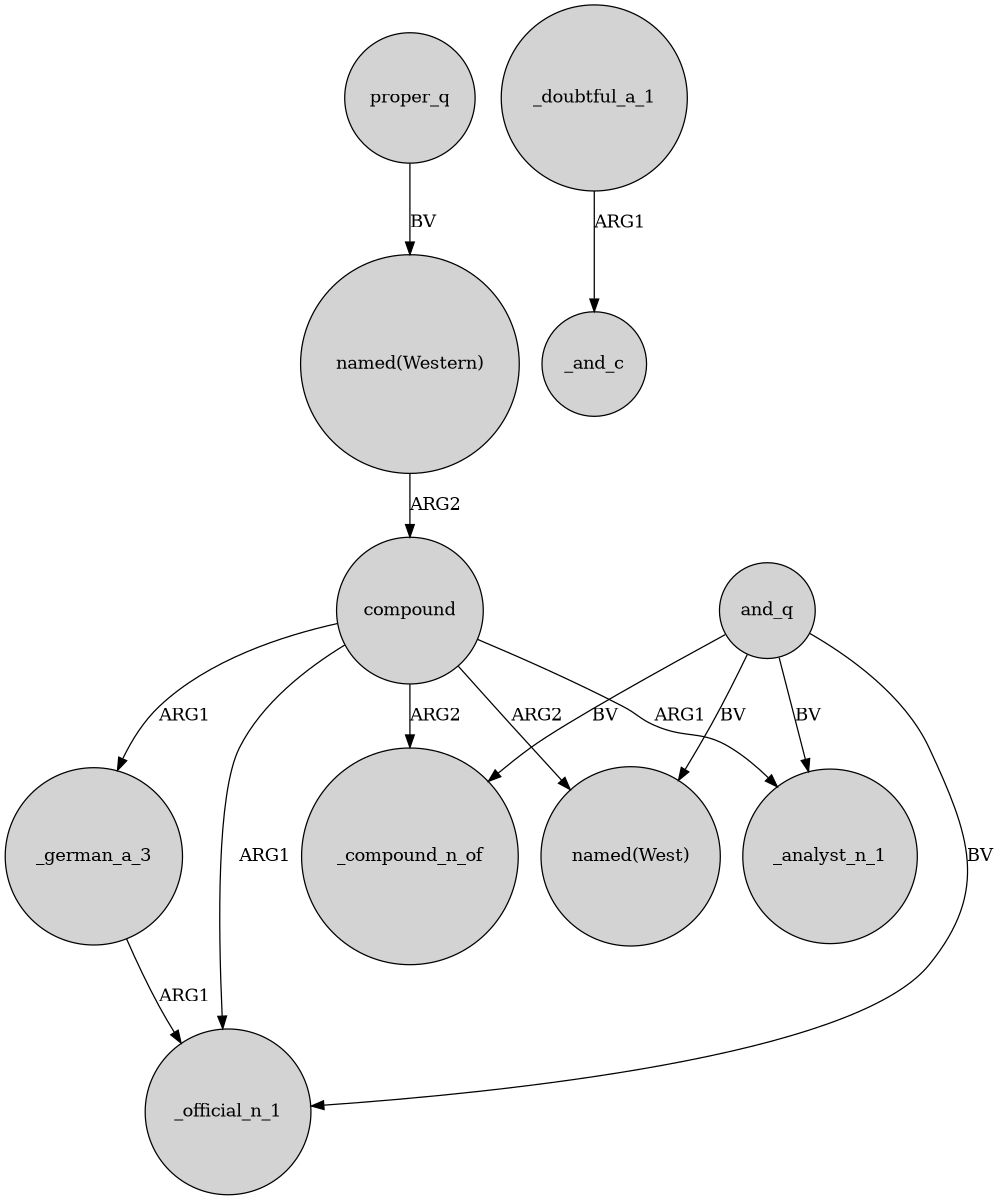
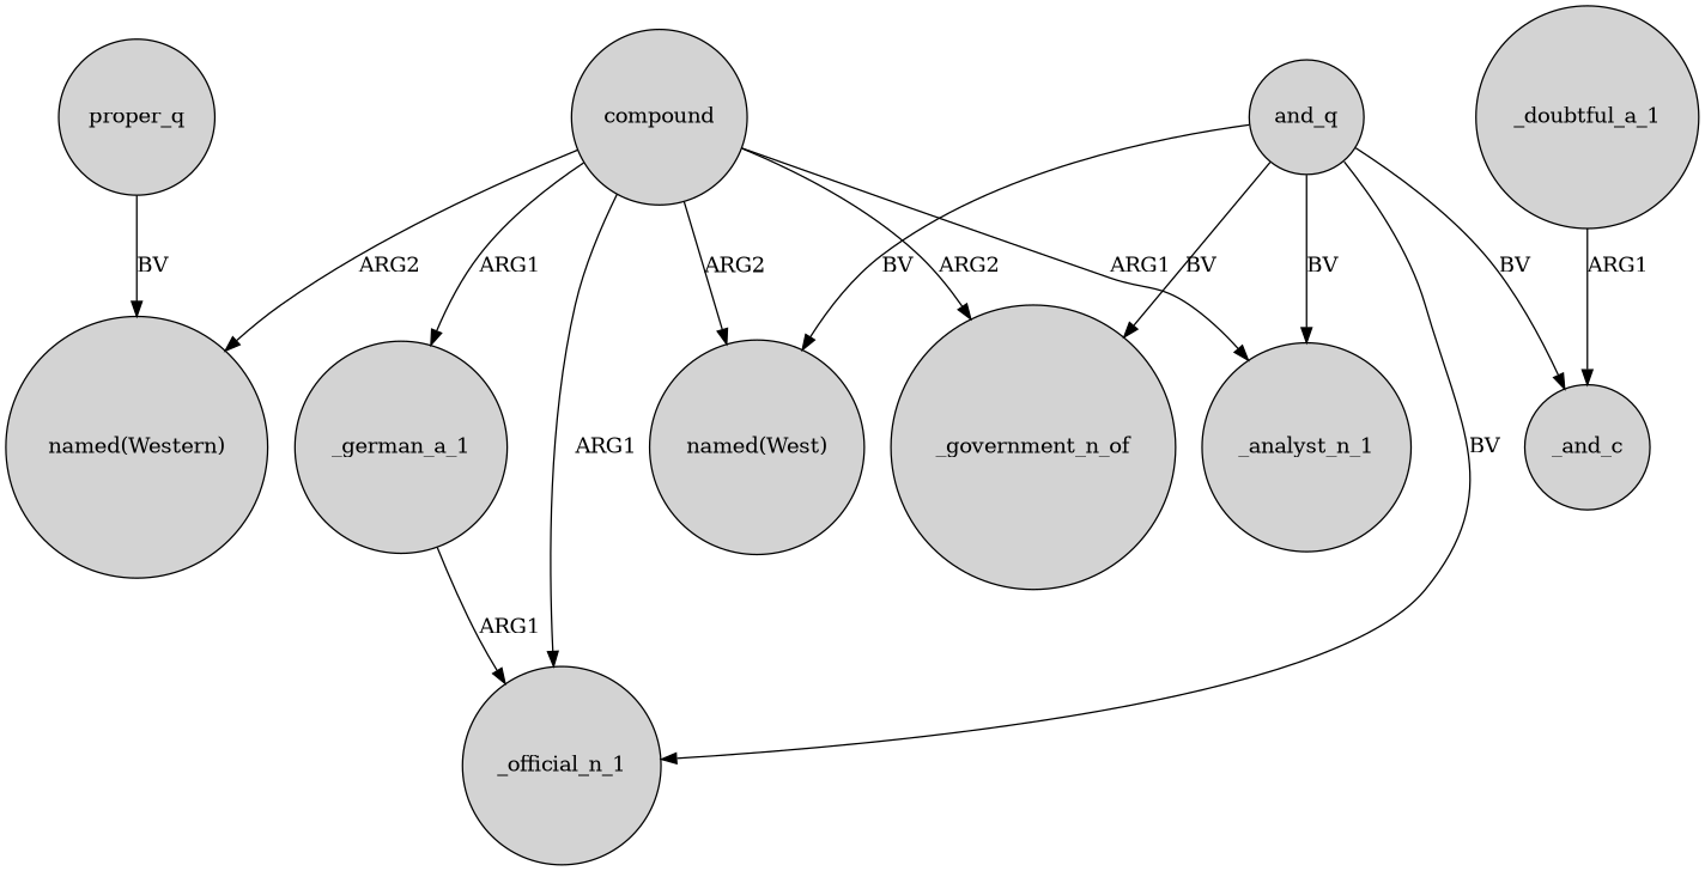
  digraph {
    node [shape=circle style=filled]
    compound
    _official_n_1
    "named(West)"
-   _german_a_1 [label=_german_a_3]
-   _government_n_of [label=_compound_n_of]
+   _german_a_1
+   _government_n_of
    _analyst_n_1
    "named(Western)"
    _doubtful_a_1
    _and_c
    n10 [label=and_q]
    proper_q
    compound -> _official_n_1 [label=ARG1]
    compound -> "named(West)" [label=ARG2]
    compound -> _german_a_1 [label=ARG1]
    compound -> _government_n_of [label=ARG2]
    compound -> _analyst_n_1 [label=ARG1]
-   "named(Western)" -> compound [label=ARG2]
+   compound -> "named(Western)" [label=ARG2]
    _german_a_1 -> _official_n_1 [label=ARG1]
    _doubtful_a_1 -> _and_c [label=ARG1]
    n10 -> _official_n_1 [label=BV]
    n10 -> "named(West)" [label=BV]
    n10 -> _government_n_of [label=BV]
    n10 -> _analyst_n_1 [label=BV]
+   n10 -> _and_c [label=BV]
    proper_q -> "named(Western)" [label=BV]
  }
